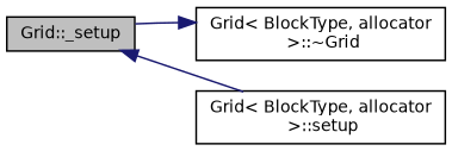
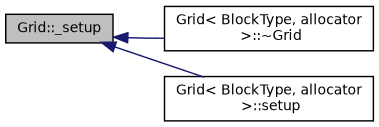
  digraph {
    rankdir=LR
    node [color=black fillcolor=white fontname=Helvetica fontsize=10 shape=record style=filled]
    edge [color=midnightblue dir=back fontname=Helvetica fontsize=10 labelfontname=Helvetica labelfontsize=10 style=solid]
    n1 [fillcolor=grey75 fontcolor=black height=0.2 label="Grid::_setup" width=0.4]
    n2 [height=0.2 label="Grid\< BlockType, allocator\l \>::~Grid" width=0.4]
    n3 [height=0.2 label="Grid\< BlockType, allocator\l \>::setup" width=0.4]
-   n2 -> n1
+   n1 -> n2
    n1 -> n3
  }
